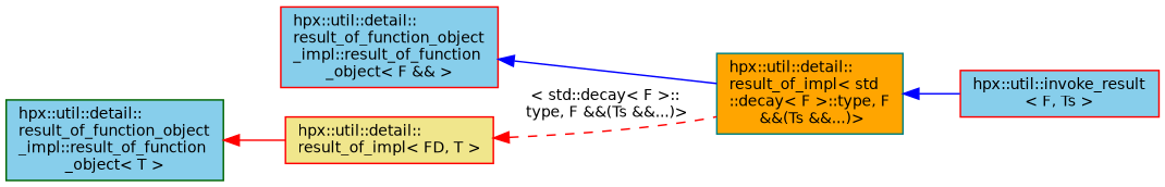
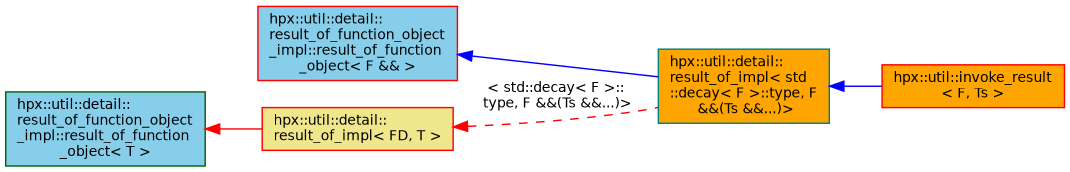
  digraph {
    rankdir=LR
    node [color=red fillcolor=orange fontname=Helvetica fontsize=10 shape=record style=filled]
    edge [color=blue dir=back fontname=Helvetica fontsize=10 labelfontname=Helvetica labelfontsize=10 style=solid]
-   n1 [fillcolor=skyblue fontcolor=black height=0.2 label="hpx::util::invoke_result\l\< F, Ts \>" width=0.4]
+   n1 [fontcolor=black height=0.2 label="hpx::util::invoke_result\l\< F, Ts \>" width=0.4]
    n2 [color=teal height=0.2 label="hpx::util::detail::\lresult_of_impl\< std\l::decay\< F \>::type, F\l &&(Ts &&...)\>" width=0.4]
    n3 [fillcolor=skyblue height=0.2 label="hpx::util::detail::\lresult_of_function_object\l_impl::result_of_function\l_object\< F && \>" width=0.4]
    n4 [fillcolor=khaki height=0.2 label="hpx::util::detail::\lresult_of_impl\< FD, T \>" width=0.4]
    n5 [color=darkgreen fillcolor=skyblue height=0.2 label="hpx::util::detail::\lresult_of_function_object\l_impl::result_of_function\l_object\< T \>" width=0.4]
    n2 -> n1
    n3 -> n2
    n4 -> n2 [color=red label=" \< std::decay\< F \>::\ltype, F &&(Ts &&...)\>" style=dashed]
    n5 -> n4 [color=red]
  }
